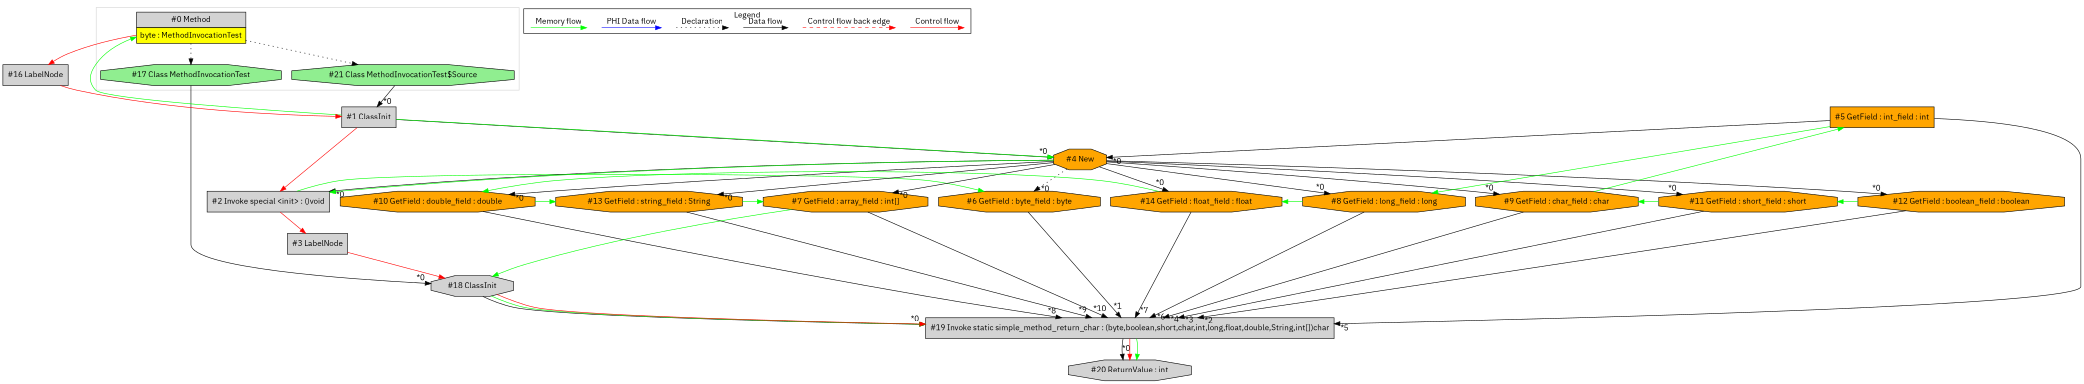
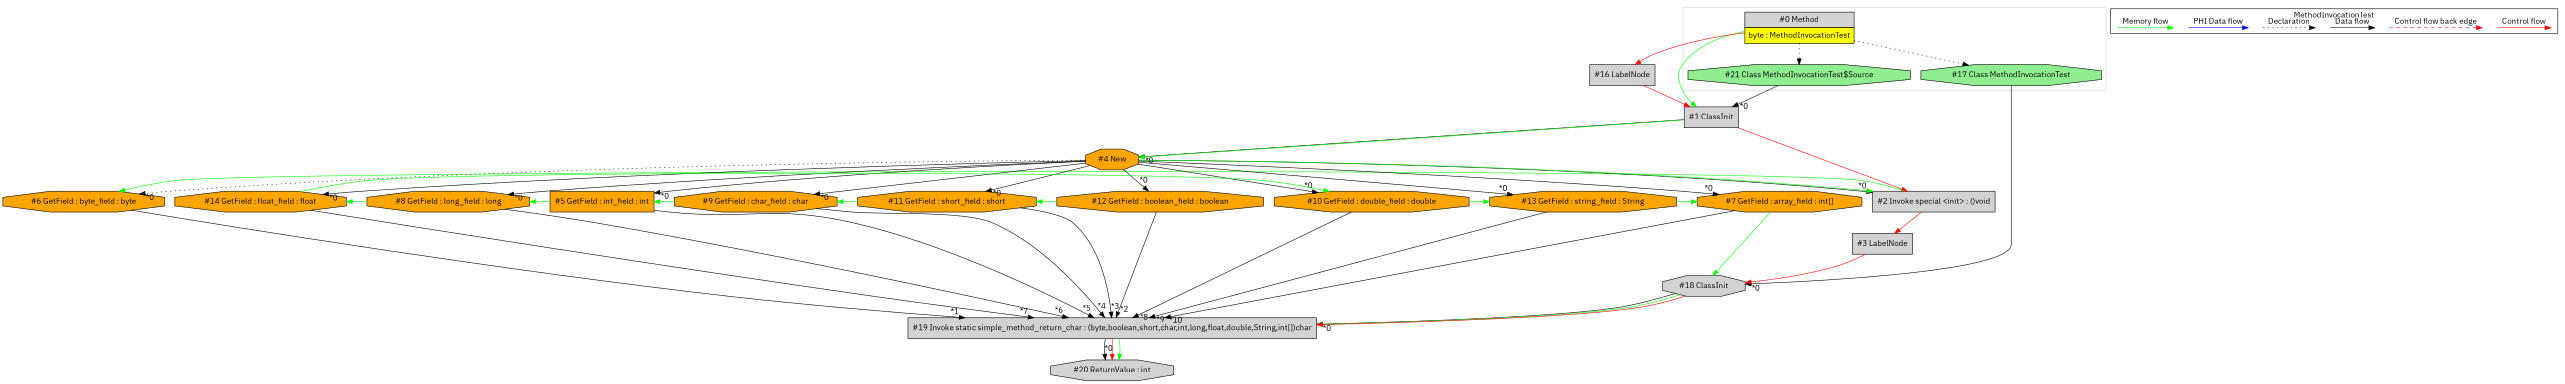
  digraph {
    fontname="IBM Plex Sans"
    node [fontname="IBM Plex Sans" shape=octagon style=filled]
    edge [fontname="IBM Plex Sans" labeldistance=2]
    n1 [fillcolor=lightgrey label=<<table border="0" cellborder="1" cellspacing="0" cellpadding="5"><tr><td colspan="1">#0 Method</td></tr><tr><td port="prj15" bgcolor="yellow">byte : MethodInvocationTest</td></tr></table>> margin=0 shape=none]
    n2 [fillcolor=lightgreen label="#21 Class MethodInvocationTest$Source"]
    n3 [fillcolor=lightgreen label="#17 Class MethodInvocationTest"]
    c0 [shape=point style=invis]
    c1 [shape=point style=invis]
    c2 [shape=point style=invis]
    c3 [shape=point style=invis]
    d0 [shape=point style=invis]
    d1 [shape=point style=invis]
    d2 [shape=point style=invis]
    d3 [shape=point style=invis]
    d4 [shape=point style=invis]
    d5 [shape=point style=invis]
    d6 [shape=point style=invis]
    d7 [shape=point style=invis]
    n16 [fillcolor=lightgrey label="#1 ClassInit" shape=box]
    n17 [fillcolor=lightgrey label="#16 LabelNode" shape=box]
    n18 [fillcolor=lightgrey label="#18 ClassInit"]
    n19 [fillcolor=lightgrey label="#2 Invoke special <init> : ()void" shape=box]
    n20 [fillcolor=orange label="#4 New"]
    n21 [fillcolor=orange label="#6 GetField : byte_field : byte"]
    n22 [fillcolor=lightgrey label="#3 LabelNode" shape=box]
    n23 [fillcolor=orange label="#14 GetField : float_field : float"]
    n24 [fillcolor=orange label="#8 GetField : long_field : long"]
    n25 [fillcolor=orange label="#5 GetField : int_field : int" shape=box]
    n26 [fillcolor=orange label="#9 GetField : char_field : char"]
    n27 [fillcolor=orange label="#11 GetField : short_field : short"]
    n28 [fillcolor=orange label="#12 GetField : boolean_field : boolean"]
    n29 [fillcolor=orange label="#10 GetField : double_field : double"]
    n30 [fillcolor=orange label="#13 GetField : string_field : String"]
    n31 [fillcolor=orange label="#7 GetField : array_field : int[]"]
    n32 [fillcolor=lightgrey label="#19 Invoke static simple_method_return_char : (byte,boolean,short,char,int,long,float,double,String,int[])char" shape=box]
    n33 [fillcolor=lightgrey label="#20 ReturnValue : int"]
    subgraph cluster_1 {
      color=lightgray
      n1
      n2
      n3
    }
    subgraph cluster_2 {
-     label=Legend
+     label=MethodInvocationTest
      subgraph sub_3 {
        label=Legend
        rank=same
        c0
        c1
        c2
        c3
        d0
        d1
        d2
        d3
        d4
        d5
        d6
        d7
      }
    }
    n1 -> n2 [style=dotted labeldistance=""]
    n1 -> n3 [style=dotted labeldistance=""]
-   n16 -> n1 [color=green constraint=false]
+   n1 -> n16 [color=green constraint=false]
    n1 -> n17 [color=red fontcolor=red]
    n2 -> n16 [headlabel="*0"]
    n3 -> n18 [headlabel="*0"]
    c0 -> c1 [color=red label="Control flow" style=solid labeldistance=""]
    c2 -> c3 [color=red label="Control flow back edge" style=dashed labeldistance=""]
    d0 -> d1 [label="Data flow" labeldistance=""]
    d2 -> d3 [label=Declaration style=dotted labeldistance=""]
    d4 -> d5 [color=blue label="PHI Data flow" labeldistance=""]
    d6 -> d7 [color=green label="Memory flow" labeldistance=""]
    n16 -> n19 [color=red fontcolor=red]
    n16 -> n20 [headlabel="*0"]
    n16 -> n20 [color=green constraint=false]
    n17 -> n16 [color=red fontcolor=red]
    n18 -> n32 [headlabel="*0"]
    n18 -> n32 [color=green constraint=false]
    n18 -> n32 [color=red fontcolor=red]
    n19 -> n21 [color=green constraint=false]
    n19 -> n22 [color=red fontcolor=red]
    n20 -> n19 [headlabel="*0"]
    n20 -> n19 [color=green constraint=false]
    n20 -> n21 [headlabel="*0" style=dotted]
    n20 -> n23 [headlabel="*0"]
    n20 -> n24 [headlabel="*0"]
-   n25 -> n20 [headlabel="*0"]
+   n20 -> n25 [headlabel="*0"]
    n20 -> n26 [headlabel="*0"]
    n20 -> n27 [headlabel="*0"]
    n20 -> n28 [headlabel="*0"]
    n20 -> n29 [headlabel="*0"]
    n20 -> n30 [headlabel="*0"]
    n20 -> n31 [headlabel="*0"]
    n21 -> n32 [headlabel="*1"]
    n22 -> n18 [color=red fontcolor=red]
    n23 -> n29 [color=green constraint=false]
    n23 -> n32 [headlabel="*7"]
    n24 -> n23 [color=green constraint=false]
    n24 -> n32 [headlabel="*6"]
    n25 -> n24 [color=green constraint=false]
    n25 -> n32 [headlabel="*5"]
    n26 -> n25 [color=green constraint=false]
    n26 -> n32 [headlabel="*4"]
    n27 -> n26 [color=green constraint=false]
    n27 -> n32 [headlabel="*3"]
    n28 -> n27 [color=green constraint=false]
    n28 -> n32 [headlabel="*2"]
    n29 -> n30 [color=green constraint=false]
    n29 -> n32 [headlabel="*8"]
    n30 -> n31 [color=green constraint=false]
    n30 -> n32 [headlabel="*9"]
    n31 -> n18 [color=green constraint=false]
    n31 -> n32 [headlabel="*10"]
    n32 -> n33 [headlabel="*0"]
    n32 -> n33 [color=red fontcolor=red]
    n32 -> n33 [color=green constraint=false]
  }
